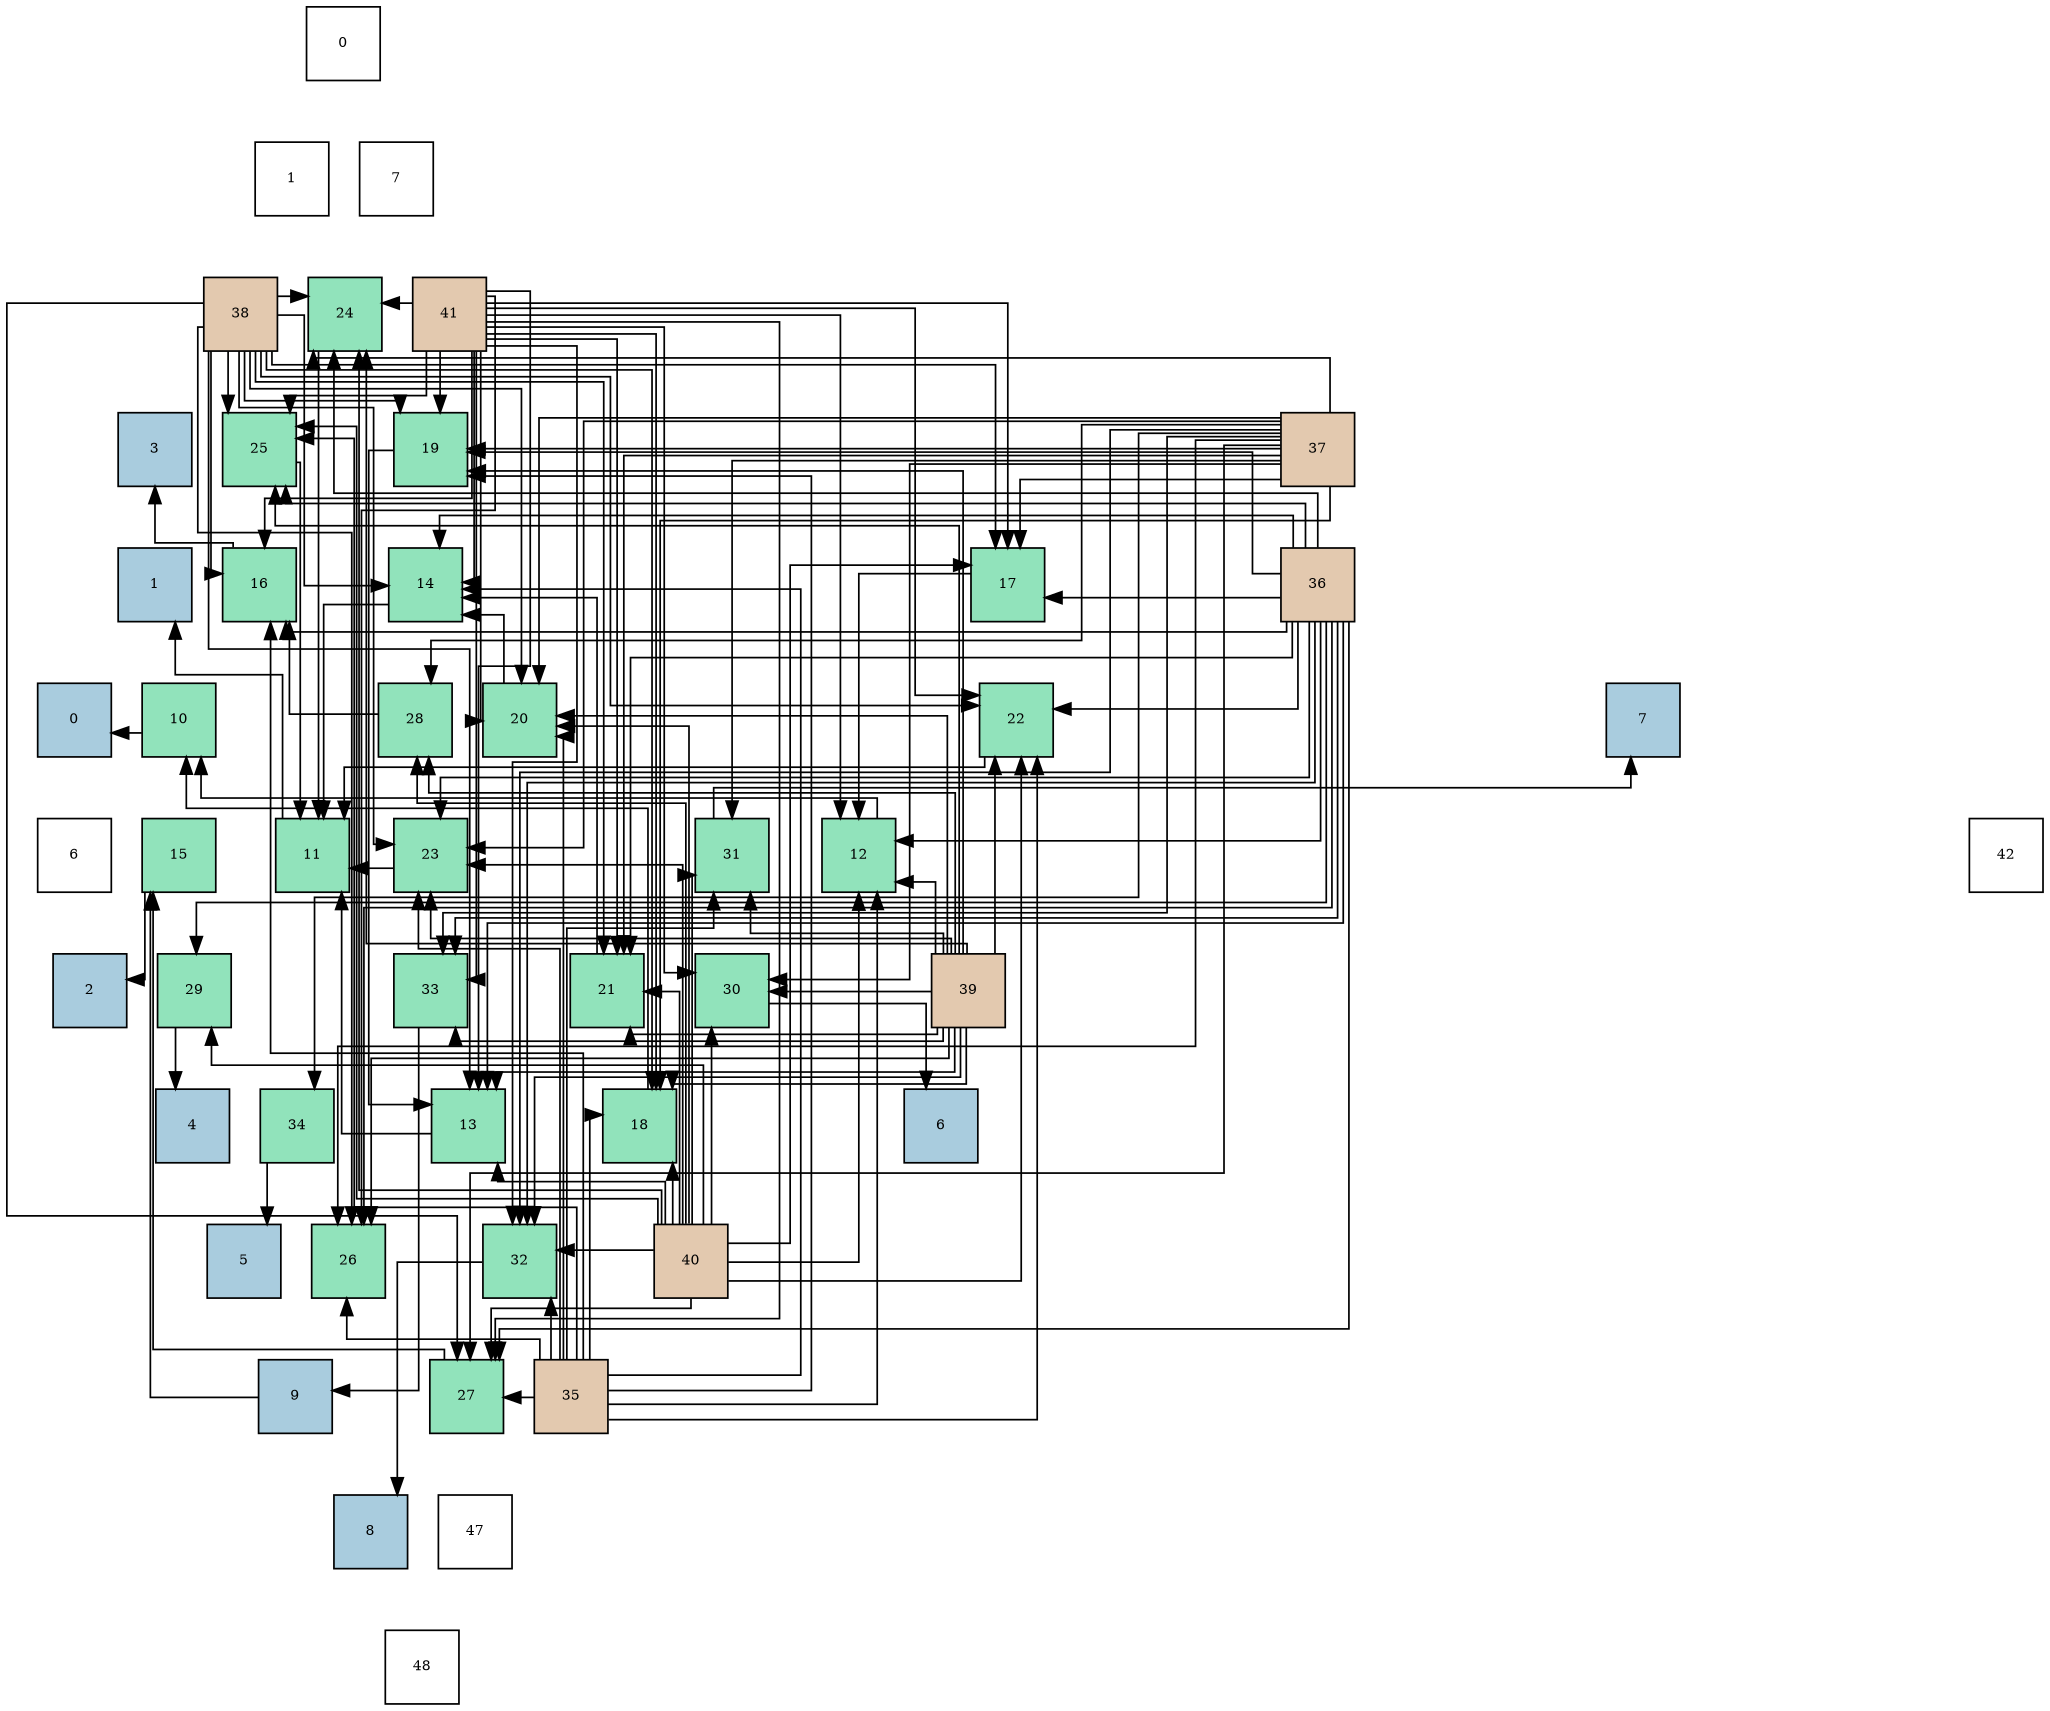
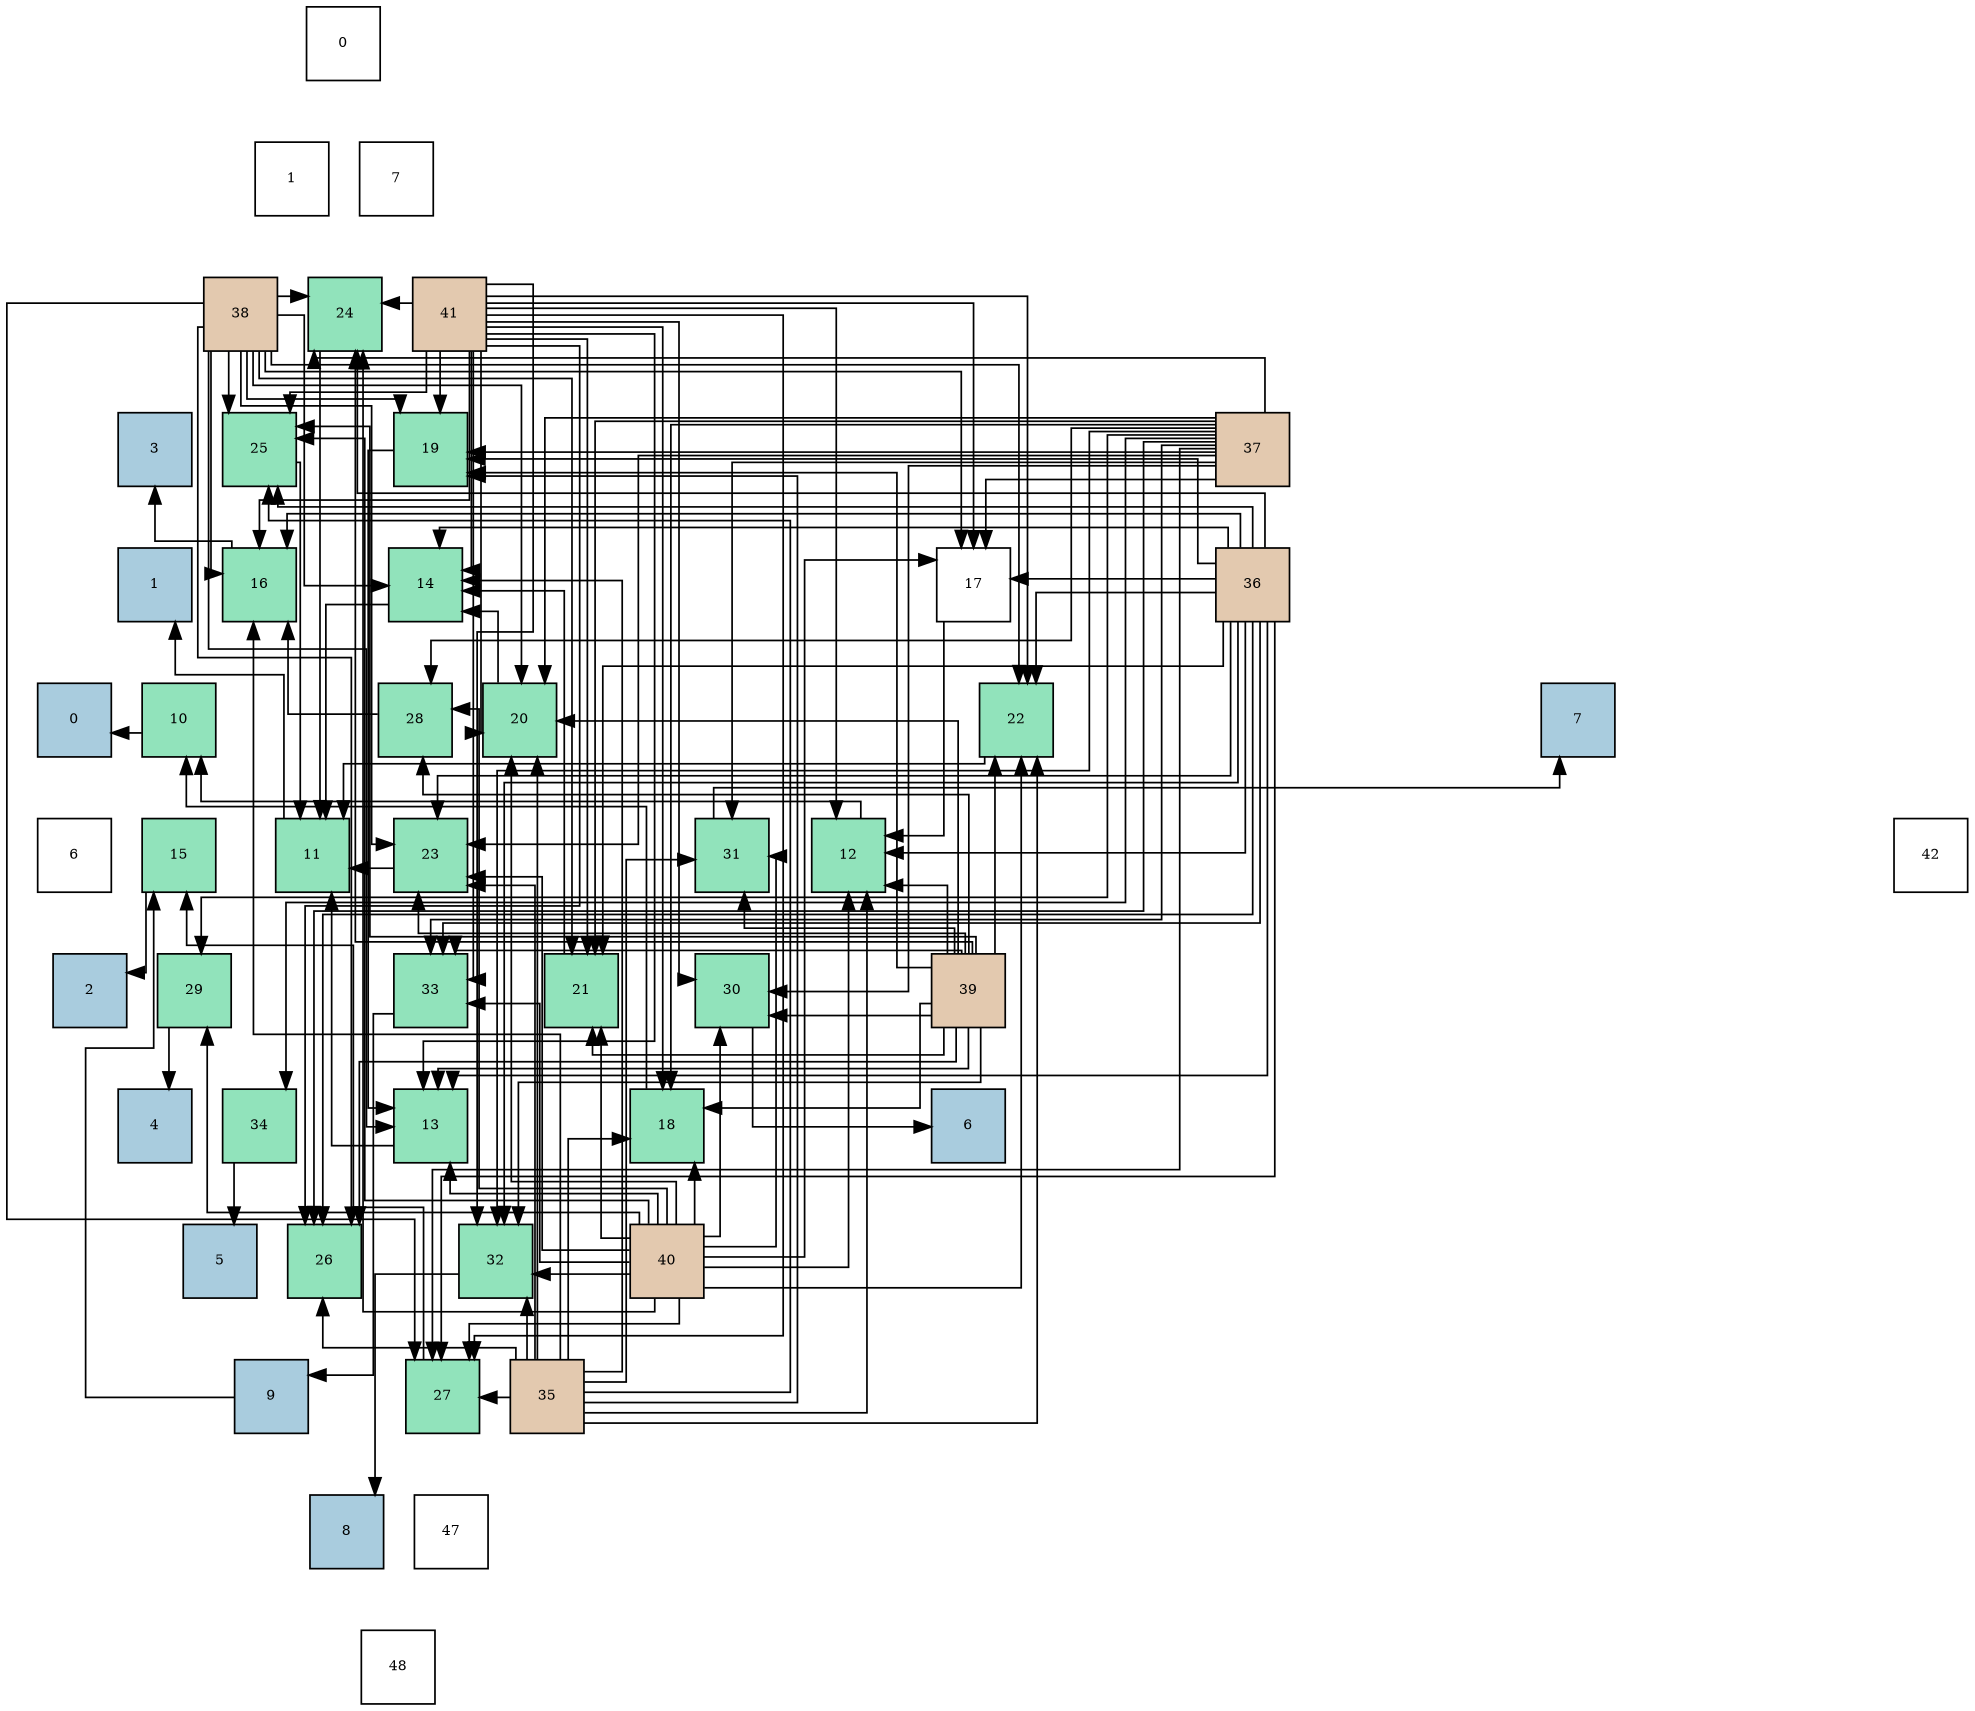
  digraph {
    rank=same
    rankdir=TB
    splines=ortho
    node [fillcolor="#91e3bb" fixedsize=true fontsize=8 shape=square style=filled]
    edge [constraint=false style=vis]
    n1 [fillcolor="#ffffff" label=0 width=0.6]
    n2 [fillcolor="#ffffff" label=1 width=0.6]
    n3 [fillcolor="#ffffff" label=7 width=0.6]
    n4 [fillcolor="#e3c9af" label=38 width=0.6]
    n5 [label=24 width=0.6]
    n6 [fillcolor="#e3c9af" label=41 width=0.6]
    n7 [fillcolor="#a9ccde" label=3 width=0.6]
    n8 [label=25 width=0.6]
    n9 [label=16 width=0.6]
    n10 [label=19 width=0.6]
    n11 [label=14 width=0.6]
-   n12 [label=17 width=0.6]
+   n12 [fillcolor="#ffffff" label=17 width=0.6]
    n13 [label=20 width=0.6]
    n14 [label=23 width=0.6]
    n15 [label=22 width=0.6]
    n16 [label=21 width=0.6]
    n17 [label=13 width=0.6]
    n18 [label=26 width=0.6]
    n19 [label=18 width=0.6]
    n20 [label=27 width=0.6]
    n21 [label=11 width=0.6]
    n22 [fillcolor="#a9ccde" label=1 width=0.6]
    n23 [label=10 width=0.6]
    n24 [label=28 width=0.6]
    n25 [label=12 width=0.6]
    n26 [label=31 width=0.6]
    n27 [label=33 width=0.6]
    n28 [label=32 width=0.6]
    n29 [fillcolor="#a9ccde" label=9 width=0.6]
    n30 [fillcolor="#e3c9af" label=40 width=0.6]
    n31 [label=15 width=0.6]
    n32 [fillcolor="#a9ccde" label=8 width=0.6]
    n33 [fillcolor="#ffffff" label=47 width=0.6]
    n34 [fillcolor="#a9ccde" label=0 width=0.6]
    n35 [fillcolor="#ffffff" label=6 width=0.6]
    n36 [fillcolor="#a9ccde" label=2 width=0.6]
    n37 [label=29 width=0.6]
    n38 [fillcolor="#a9ccde" label=4 width=0.6]
    n39 [fillcolor="#e3c9af" label=37 width=0.6]
    n40 [label=30 width=0.6]
    n41 [label=34 width=0.6]
    n42 [fillcolor="#a9ccde" label=5 width=0.6]
    n43 [fillcolor="#e3c9af" label=36 width=0.6]
    n44 [fillcolor="#e3c9af" label=39 width=0.6]
    n45 [fillcolor="#a9ccde" label=6 width=0.6]
    n46 [fillcolor="#e3c9af" label=35 width=0.6]
    n47 [fillcolor="#a9ccde" label=7 width=0.6]
    n48 [fillcolor="#ffffff" label=42 width=0.6]
    n49 [fillcolor="#ffffff" label=48 width=0.6]
    n1 -> n2 [constraint=true style=invis]
    n1 -> n3 [constraint=true style=invis]
    n2 -> n4 [constraint=true style=invis]
    n2 -> n5 [constraint=true style=invis]
    n3 -> n5 [constraint=true style=invis]
    n3 -> n6 [constraint=true style=invis]
    n4 -> n5
    n4 -> n7 [constraint=true style=invis]
    n4 -> n8
    n4 -> n8 [constraint=true style=invis]
    n4 -> n9
    n4 -> n10
    n4 -> n11
    n4 -> n12
    n4 -> n13
    n4 -> n14
    n4 -> n15
    n4 -> n16
    n4 -> n17
    n4 -> n18
-   n4 -> n19
    n4 -> n20
    n5 -> n8 [constraint=true style=invis]
    n5 -> n10 [constraint=true style=invis]
    n5 -> n21
    n6 -> n5
    n6 -> n8
    n6 -> n9
    n6 -> n10
    n6 -> n10 [constraint=true style=invis]
    n6 -> n11
    n6 -> n12
    n6 -> n13
    n6 -> n15
    n6 -> n16
    n6 -> n17
    n6 -> n18
    n6 -> n19
    n6 -> n20
    n6 -> n25
    n6 -> n27
    n6 -> n28
    n6 -> n39 [constraint=true style=invis]
    n6 -> n40
    n7 -> n9 [constraint=true style=invis]
    n7 -> n22 [constraint=true style=invis]
    n8 -> n9 [constraint=true style=invis]
    n8 -> n11 [constraint=true style=invis]
    n8 -> n21
    n9 -> n7
    n9 -> n23 [constraint=true style=invis]
    n9 -> n24 [constraint=true style=invis]
    n10 -> n11 [constraint=true style=invis]
    n10 -> n12 [constraint=true style=invis]
    n10 -> n17
    n11 -> n13 [constraint=true style=invis]
    n11 -> n21
    n11 -> n24 [constraint=true style=invis]
    n12 -> n13 [constraint=true style=invis]
    n12 -> n15 [constraint=true style=invis]
    n12 -> n25
    n13 -> n11
    n13 -> n14 [constraint=true style=invis]
    n13 -> n26 [constraint=true style=invis]
    n14 -> n16 [constraint=true style=invis]
    n14 -> n21
    n14 -> n27 [constraint=true style=invis]
    n15 -> n21
    n15 -> n25 [constraint=true style=invis]
    n15 -> n26 [constraint=true style=invis]
    n16 -> n11
    n16 -> n17 [constraint=true style=invis]
    n16 -> n19 [constraint=true style=invis]
    n17 -> n18 [constraint=true style=invis]
    n17 -> n21
    n17 -> n28 [constraint=true style=invis]
    n18 -> n20 [constraint=true style=invis]
    n18 -> n29 [constraint=true style=invis]
    n19 -> n23
    n19 -> n28 [constraint=true style=invis]
    n19 -> n30 [constraint=true style=invis]
    n20 -> n31
    n20 -> n32 [constraint=true style=invis]
    n20 -> n33 [constraint=true style=invis]
    n21 -> n22
    n21 -> n27 [constraint=true style=invis]
    n21 -> n37 [constraint=true style=invis]
    n22 -> n23 [constraint=true style=invis]
    n22 -> n34 [constraint=true style=invis]
    n23 -> n21 [constraint=true style=invis]
    n23 -> n31 [constraint=true style=invis]
    n23 -> n34
    n24 -> n9
    n24 -> n14 [constraint=true style=invis]
    n24 -> n21 [constraint=true style=invis]
    n25 -> n23
    n25 -> n40 [constraint=true style=invis]
    n25 -> n44 [constraint=true style=invis]
    n26 -> n16 [constraint=true style=invis]
    n26 -> n40 [constraint=true style=invis]
    n26 -> n47
    n27 -> n17 [constraint=true style=invis]
    n27 -> n29
    n27 -> n41 [constraint=true style=invis]
    n28 -> n20 [constraint=true style=invis]
    n28 -> n32
    n28 -> n46 [constraint=true style=invis]
    n29 -> n31
    n29 -> n32 [constraint=true style=invis]
    n30 -> n5
    n30 -> n8
    n30 -> n12
    n30 -> n13
    n30 -> n14
    n30 -> n15
    n30 -> n16
    n30 -> n17
    n30 -> n19
    n30 -> n20
    n30 -> n24
    n30 -> n25
    n30 -> n26
+   n30 -> n27
    n30 -> n28
    n30 -> n37
    n30 -> n40
    n30 -> n46 [constraint=true style=invis]
    n31 -> n36
    n31 -> n36 [constraint=true style=invis]
    n31 -> n37 [constraint=true style=invis]
    n32 -> n49 [constraint=true style=invis]
    n33 -> n49 [constraint=true style=invis]
    n34 -> n31 [constraint=true style=invis]
    n34 -> n35 [constraint=true style=invis]
    n35 -> n36 [constraint=true style=invis]
    n36 -> n38 [constraint=true style=invis]
    n37 -> n38
    n37 -> n38 [constraint=true style=invis]
    n37 -> n41 [constraint=true style=invis]
    n38 -> n42 [constraint=true style=invis]
    n39 -> n5
    n39 -> n10
    n39 -> n12
    n39 -> n12 [constraint=true style=invis]
    n39 -> n13
    n39 -> n14
    n39 -> n16
    n39 -> n18
    n39 -> n19
    n39 -> n20
    n39 -> n24
    n39 -> n26
    n39 -> n27
    n39 -> n28
-   n43 -> n37
+   n39 -> n37
    n39 -> n40
    n39 -> n41
    n39 -> n43 [constraint=true style=invis]
    n40 -> n19 [constraint=true style=invis]
    n40 -> n45
    n40 -> n45 [constraint=true style=invis]
    n41 -> n18 [constraint=true style=invis]
    n41 -> n42
    n41 -> n42 [constraint=true style=invis]
    n42 -> n29 [constraint=true style=invis]
    n43 -> n5
    n43 -> n8
    n43 -> n9
    n43 -> n10
    n43 -> n11
    n43 -> n12
    n43 -> n14
    n43 -> n15
    n43 -> n15 [constraint=true style=invis]
    n43 -> n16
    n43 -> n17
    n43 -> n18
    n43 -> n20
    n43 -> n25
    n43 -> n27
    n43 -> n28
    n43 -> n47 [constraint=true style=invis]
    n44 -> n5
    n44 -> n8
    n44 -> n10
    n44 -> n13
    n44 -> n14
    n44 -> n15
    n44 -> n16
    n44 -> n17
    n44 -> n18
    n44 -> n19
    n44 -> n24
    n44 -> n25
    n44 -> n26
    n44 -> n27
    n44 -> n28
    n44 -> n40
    n44 -> n45 [constraint=true style=invis]
    n45 -> n30 [constraint=true style=invis]
    n46 -> n8
    n46 -> n9
    n46 -> n10
    n46 -> n11
    n46 -> n13
    n46 -> n14
    n46 -> n15
    n46 -> n18
    n46 -> n19
    n46 -> n20
    n46 -> n25
    n46 -> n26
    n46 -> n28
    n46 -> n33 [constraint=true style=invis]
    n47 -> n25 [constraint=true style=invis]
    n47 -> n48 [constraint=true style=invis]
    n48 -> n44 [constraint=true style=invis]
  }
